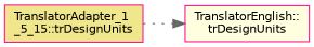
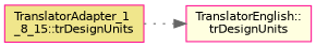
  digraph {
    rankdir=LR
    node [color=deeppink fontname=Helvetica fontsize=10 shape=record style=filled]
-   n1 [fillcolor=khaki fontcolor=black height=0.2 label="TranslatorAdapter_1\l_5_15::trDesignUnits" width=0.4]
+   n1 [fillcolor=khaki fontcolor=black height=0.2 label="TranslatorAdapter_1\l_8_15::trDesignUnits" width=0.4]
    n2 [fillcolor=lightyellow height=0.2 label="TranslatorEnglish::\ltrDesignUnits" width=0.4]
    n1 -> n2 [color=gray40 fontname=Helvetica fontsize=10 labelfontname=Helvetica labelfontsize=10 style=dotted]
  }
